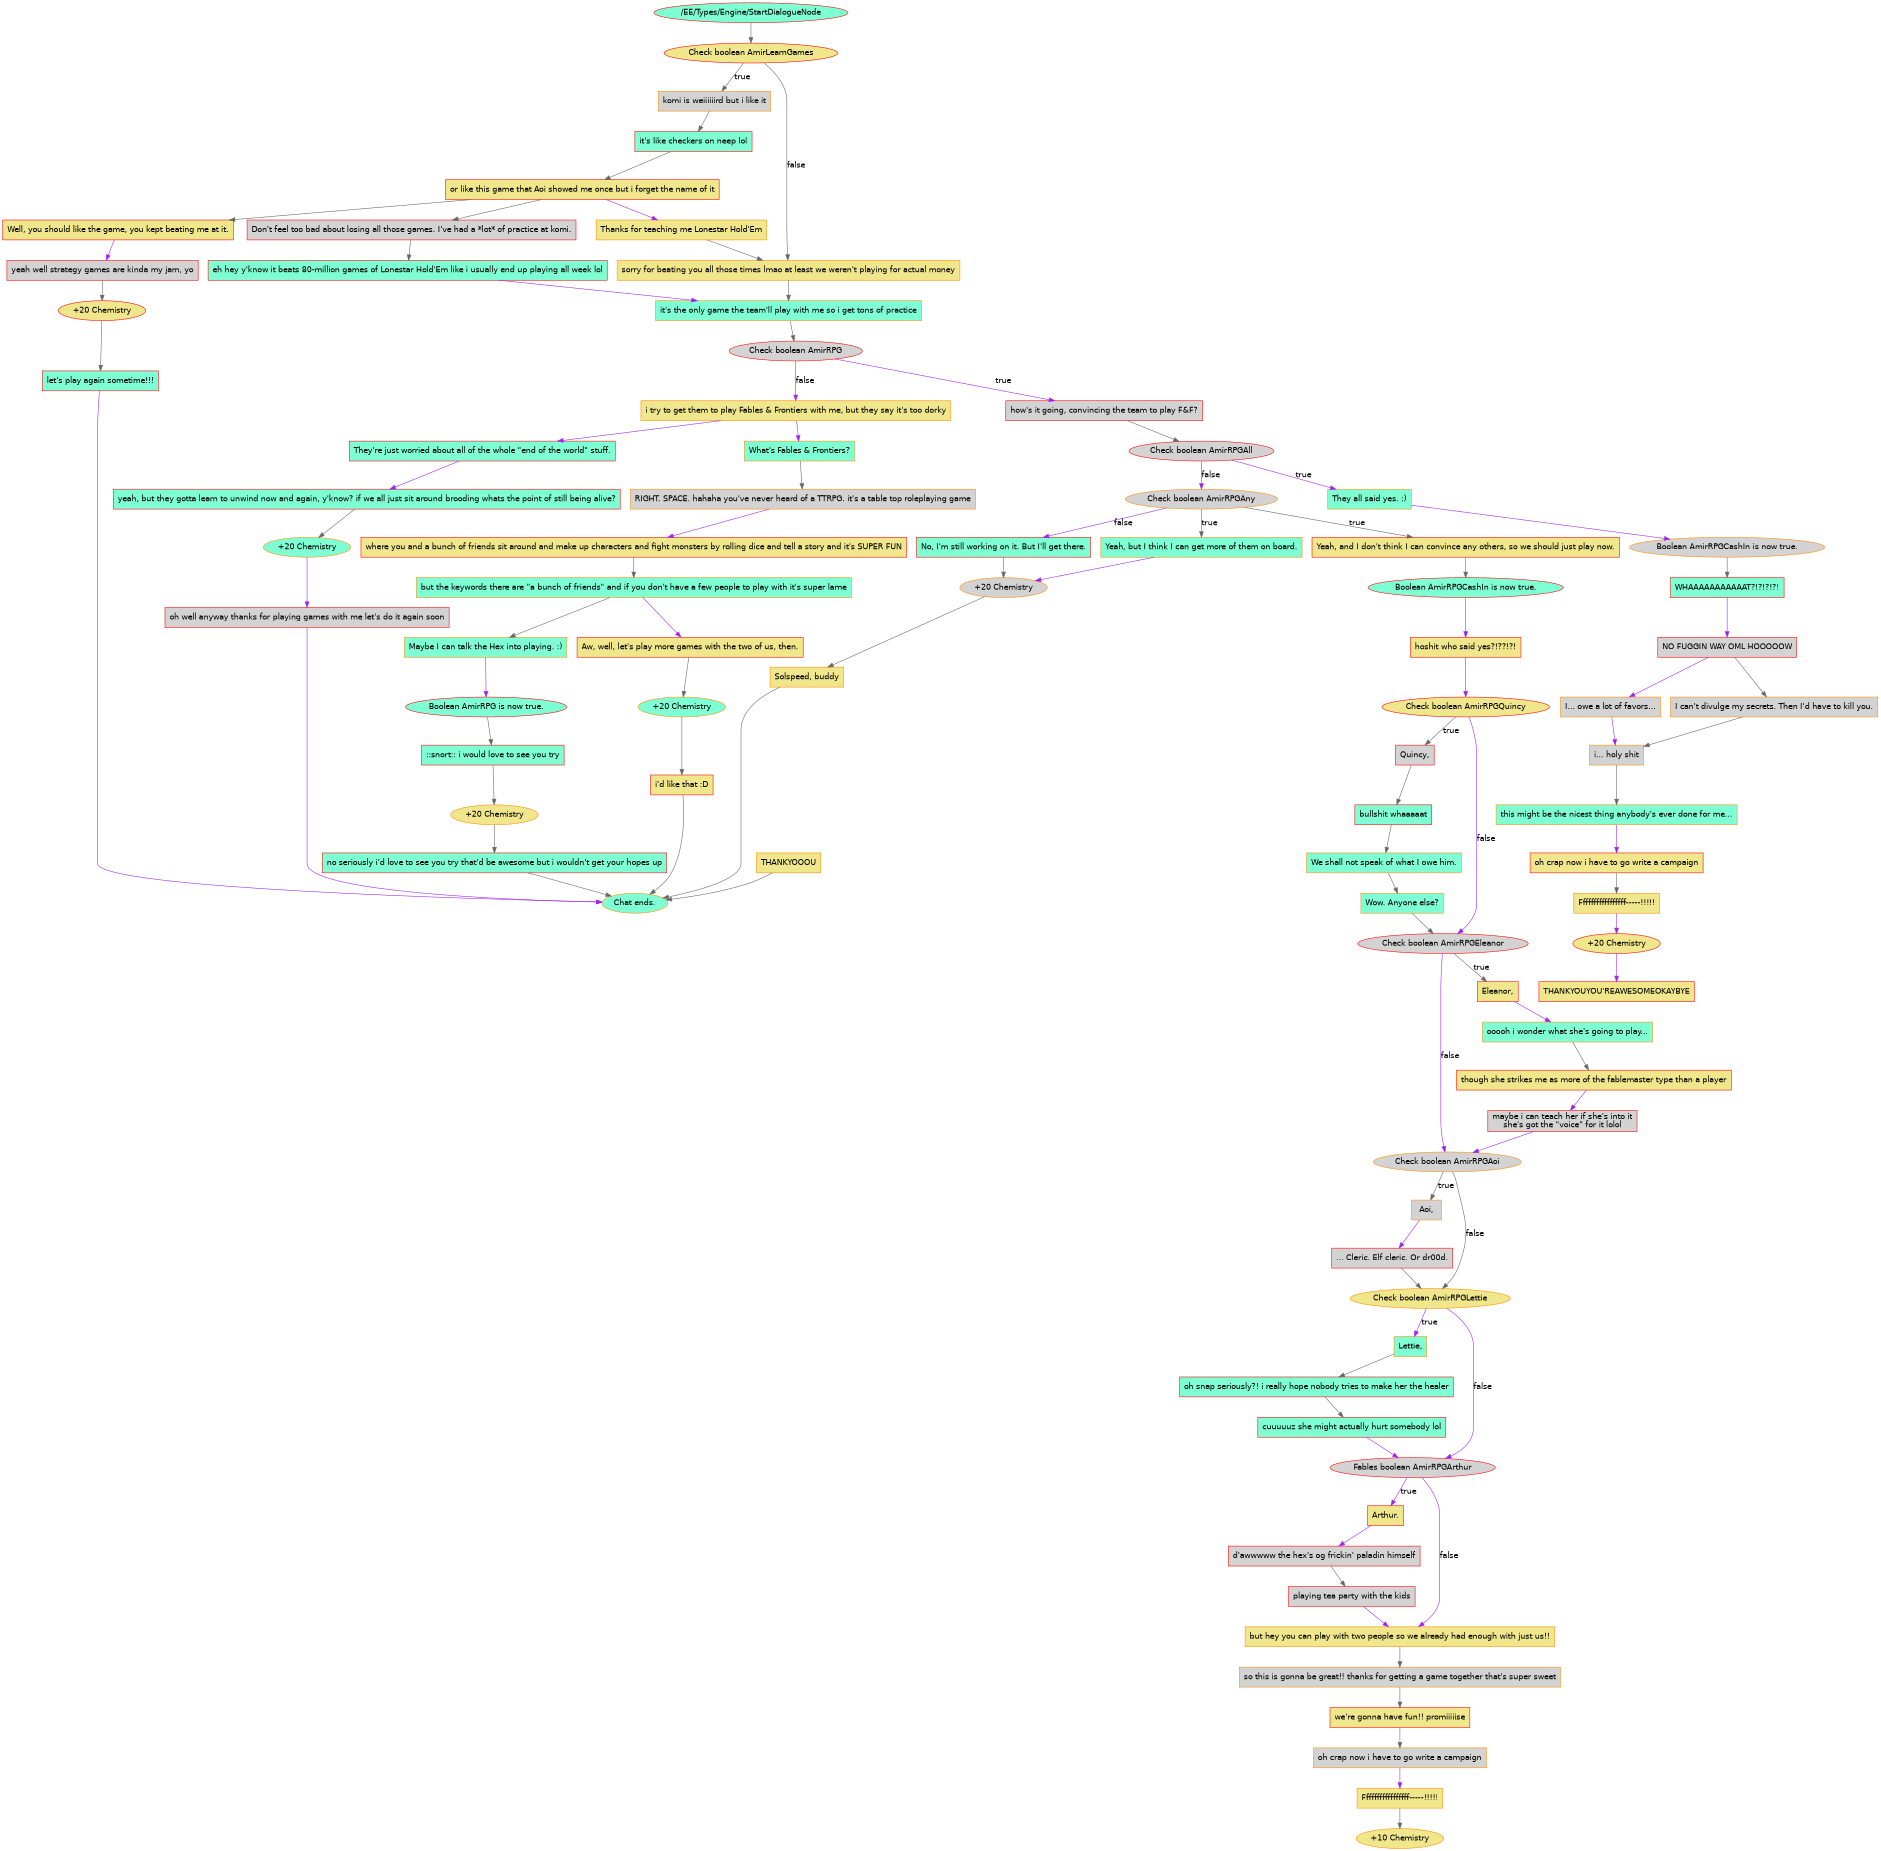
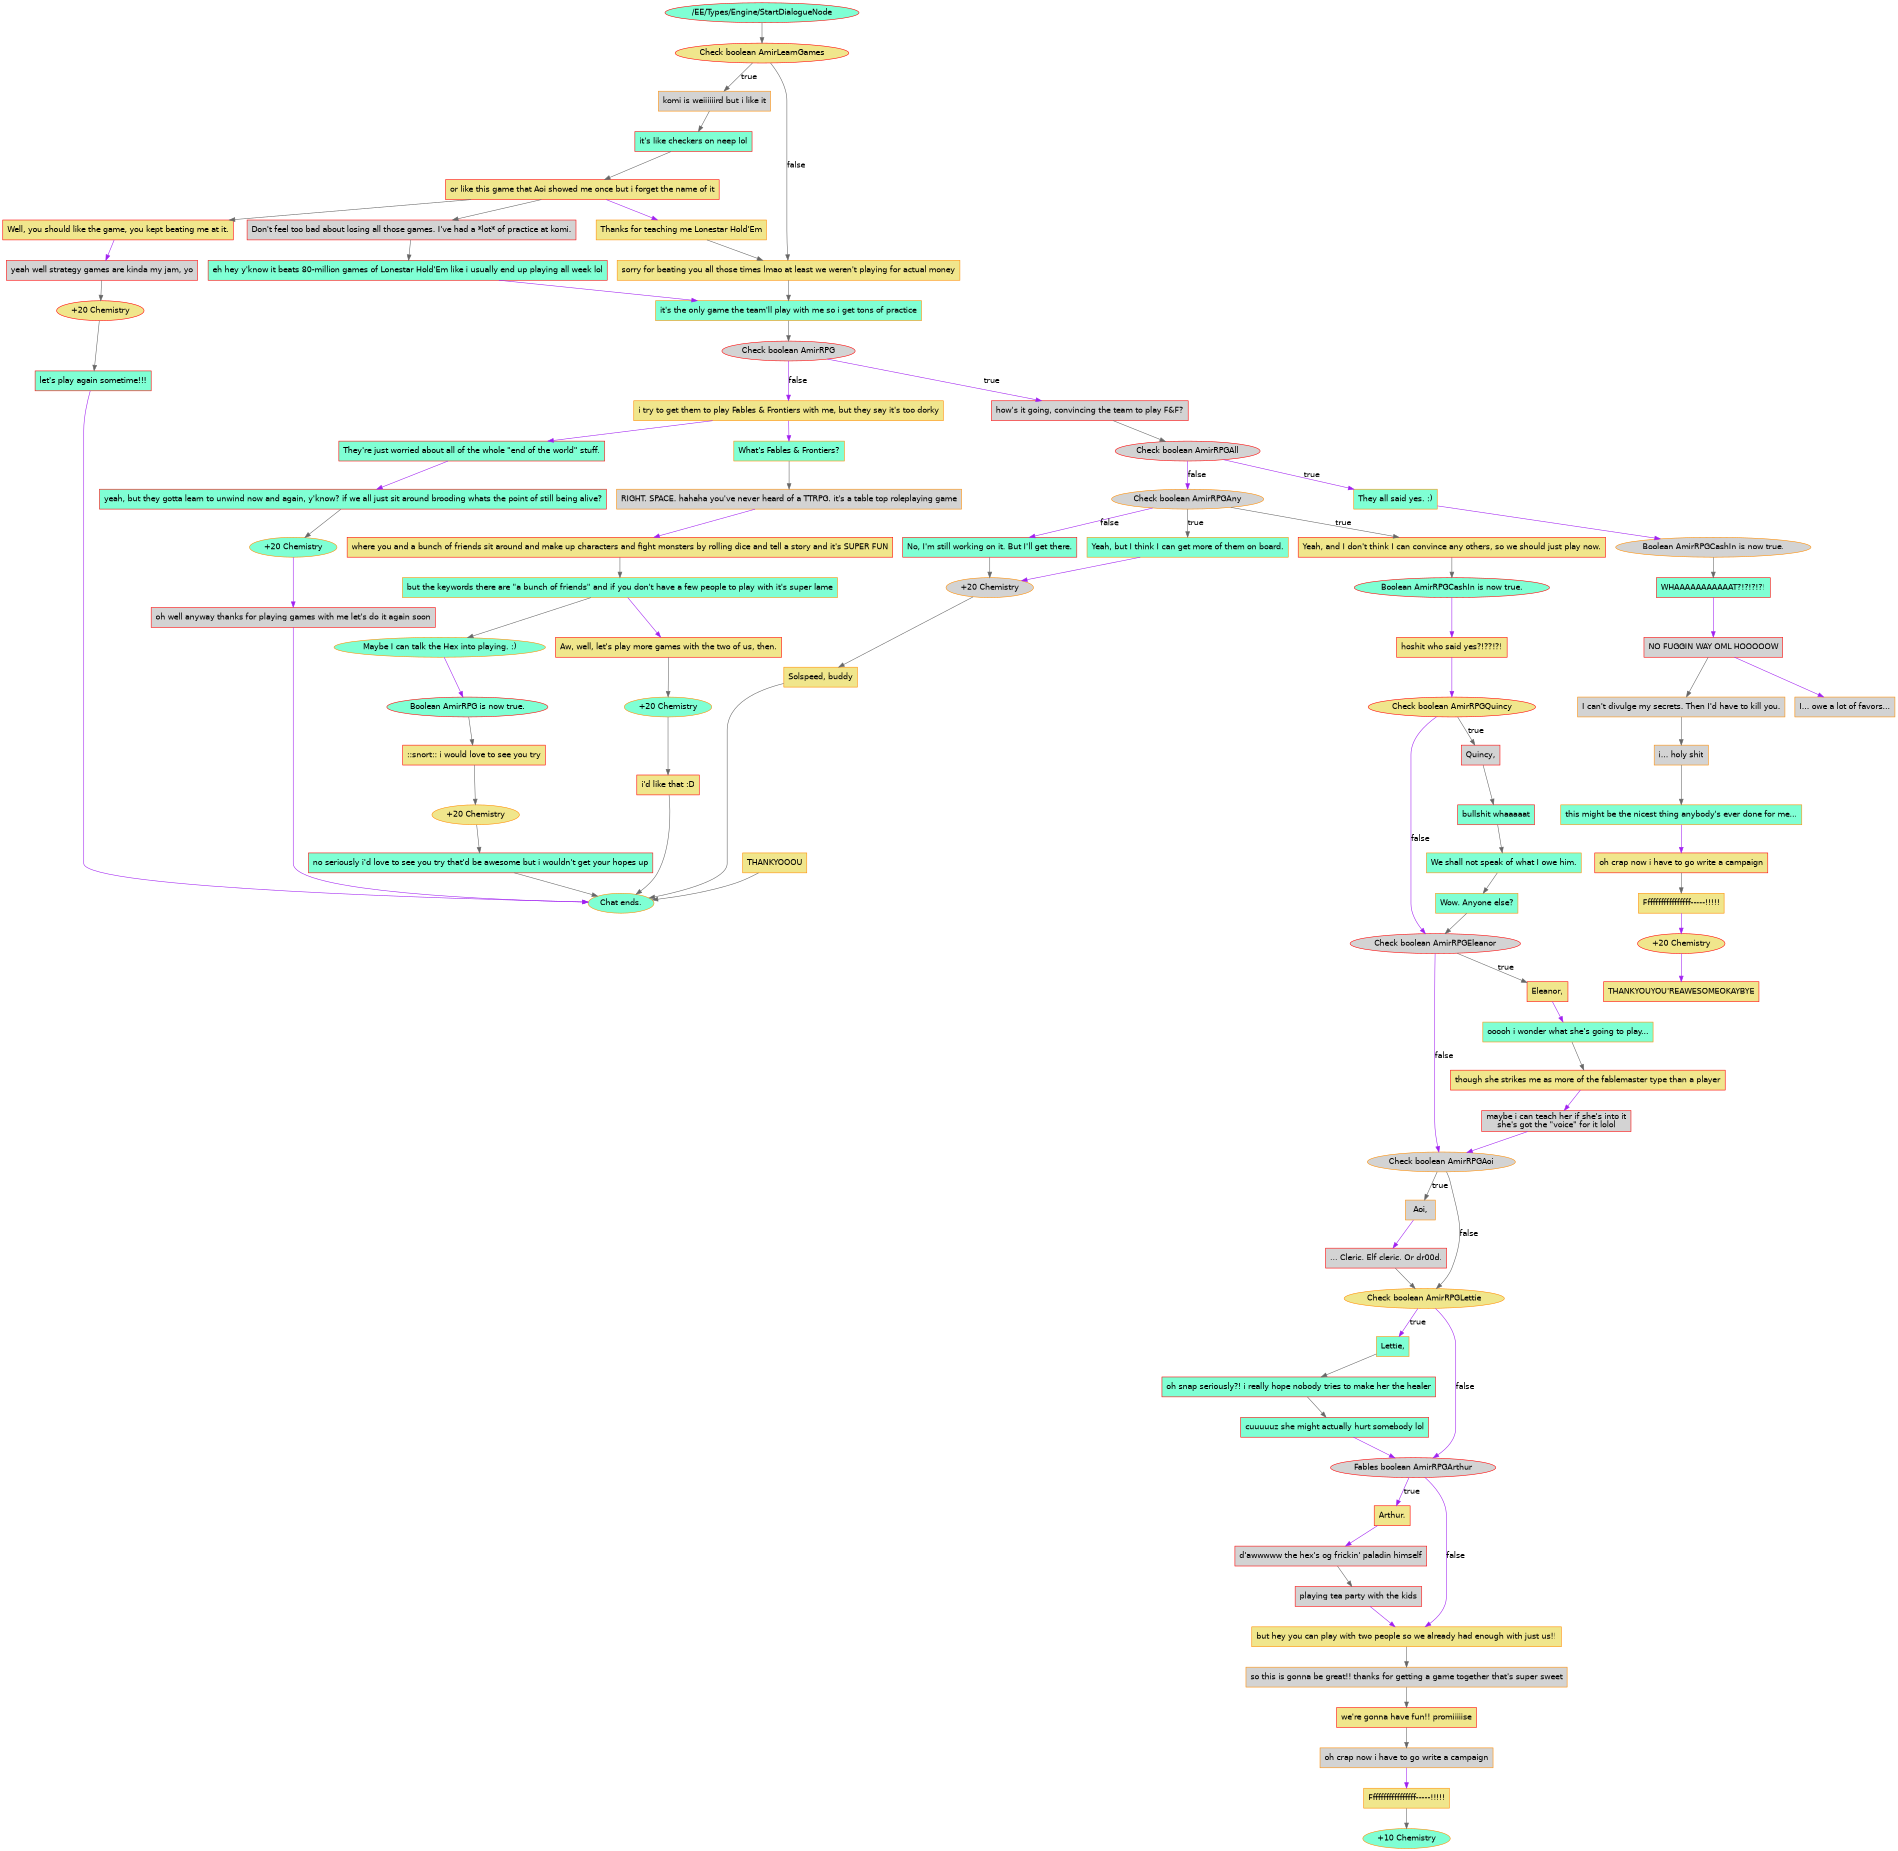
  digraph {
    fontname="DejaVu Sans"
    node [color=red fillcolor=aquamarine fontname="DejaVu Sans" style=filled shape=box]
    edge [color=gray40 fontname="DejaVu Sans"]
    n1 [label="/EE/Types/Engine/StartDialogueNode" shape=""]
    n2 [fillcolor=khaki label="Check boolean AmirLearnGames" shape=""]
    n3 [color=darkorange fillcolor=lightgrey label="komi is weiiiiiird but i like it"]
    n4 [color=darkorange fillcolor=khaki label="sorry for beating you all those times lmao at least we weren't playing for actual money"]
    n5 [label="it's like checkers on neep lol"]
    n6 [color=darkorange label="it's the only game the team'll play with me so i get tons of practice"]
    n7 [fillcolor=khaki label="or like this game that Aoi showed me once but i forget the name of it"]
    n8 [fillcolor=lightgrey label="Check boolean AmirRPG" shape=""]
    n9 [fillcolor=khaki label="Well, you should like the game, you kept beating me at it."]
    n10 [fillcolor=lightgrey label="Don't feel too bad about losing all those games. I've had a *lot* of practice at komi."]
    n11 [color=darkorange fillcolor=khaki label="Thanks for teaching me Lonestar Hold'Em"]
    n12 [fillcolor=lightgrey label="how's it going, convincing the team to play F&F?"]
    n13 [color=darkorange fillcolor=khaki label="i try to get them to play Fables & Frontiers with me, but they say it's too dorky"]
    n14 [fillcolor=lightgrey label="yeah well strategy games are kinda my jam, yo"]
    n15 [label="eh hey y'know it beats 80-million games of Lonestar Hold'Em like i usually end up playing all week lol"]
    n16 [fillcolor=lightgrey label="Check boolean AmirRPGAll" shape=""]
    n17 [color=darkorange label="What's Fables & Frontiers?"]
    n18 [label="They're just worried about all of the whole \"end of the world\" stuff."]
    n19 [fillcolor=khaki label="+20 Chemistry" shape=""]
    n20 [color=darkorange label="They all said yes. :)"]
    n21 [color=darkorange fillcolor=lightgrey label="Check boolean AmirRPGAny" shape=""]
    n22 [color=darkorange fillcolor=lightgrey label="RIGHT. SPACE. hahaha you've never heard of a TTRPG. it's a table top roleplaying game"]
    n23 [label="yeah, but they gotta learn to unwind now and again, y'know? if we all just sit around brooding whats the point of still being alive?"]
    n24 [label="let's play again sometime!!!"]
    n25 [color=darkorange fillcolor=lightgrey label="Boolean AmirRPGCashIn is now true." shape=""]
    n26 [fillcolor=khaki label="Yeah, and I don't think I can convince any others, so we should just play now."]
    n27 [color=darkorange label="Yeah, but I think I can get more of them on board."]
    n28 [label="No, I'm still working on it. But I'll get there."]
    n29 [fillcolor=khaki label="where you and a bunch of friends sit around and make up characters and fight monsters by rolling dice and tell a story and it's SUPER FUN"]
    n30 [color=darkorange label="+20 Chemistry" shape=""]
    "Chat ends." [color=darkorange shape=""]
    n32 [label="WHAAAAAAAAAAAT?!?!?!?!"]
    n33 [label="Boolean AmirRPGCashIn is now true." shape=""]
    n34 [color=darkorange fillcolor=lightgrey label="+20 Chemistry" shape=""]
    n35 [color=darkorange label="but the keywords there are \"a bunch of friends\" and if you don't have a few people to play with it's super lame"]
    n36 [fillcolor=lightgrey label="oh well anyway thanks for playing games with me let's do it again soon"]
    n37 [fillcolor=lightgrey label="NO FUGGIN WAY OML HOOOOOW"]
    n38 [fillcolor=khaki label="hoshit who said yes?!??!?!"]
    n39 [color=darkorange fillcolor=khaki label="Solspeed, buddy"]
    n40 [fillcolor=khaki label="Aw, well, let's play more games with the two of us, then."]
-   n41 [color=darkorange label="Maybe I can talk the Hex into playing. :)"]
+   n41 [color=darkorange label="Maybe I can talk the Hex into playing. :)" shape=ellipse]
    n42 [color=darkorange fillcolor=lightgrey label="I... owe a lot of favors..."]
    n43 [color=darkorange fillcolor=lightgrey label="I can't divulge my secrets. Then I'd have to kill you."]
    n44 [fillcolor=khaki label="Check boolean AmirRPGQuincy" shape=""]
    n45 [color=darkorange label="+20 Chemistry" shape=""]
    n46 [label="Boolean AmirRPG is now true." shape=""]
    n47 [color=darkorange fillcolor=lightgrey label="i... holy shit"]
    n48 [fillcolor=lightgrey label="Quincy,"]
    n49 [fillcolor=lightgrey label="Check boolean AmirRPGEleanor" shape=""]
    n50 [fillcolor=khaki label="i'd like that :D"]
-   n51 [label="::snort:: i would love to see you try"]
+   n51 [fillcolor=khaki label="::snort:: i would love to see you try"]
    n52 [color=darkorange label="this might be the nicest thing anybody's ever done for me..."]
    n53 [label="bullshit whaaaaat"]
    n54 [fillcolor=khaki label="Eleanor,"]
    n55 [color=darkorange fillcolor=lightgrey label="Check boolean AmirRPGAoi" shape=""]
    n56 [color=darkorange fillcolor=khaki label="+20 Chemistry" shape=""]
    n57 [fillcolor=khaki label="oh crap now i have to go write a campaign"]
    n58 [color=darkorange label="We shall not speak of what I owe him."]
    n59 [color=darkorange label="ooooh i wonder what she's going to play..."]
    n60 [color=darkorange fillcolor=lightgrey label="Aoi,"]
    n61 [color=darkorange fillcolor=khaki label="Check boolean AmirRPGLettie" shape=""]
    n62 [label="no seriously i'd love to see you try that'd be awesome but i wouldn't get your hopes up"]
    n63 [color=darkorange fillcolor=khaki label="Fffffffffffffffff-----!!!!!"]
    n64 [color=darkorange label="Wow. Anyone else?"]
    n65 [fillcolor=khaki label="though she strikes me as more of the fablemaster type than a player"]
    n66 [fillcolor=lightgrey label="... Cleric. Elf cleric. Or dr00d."]
    n67 [color=darkorange label="Lettie,"]
    n68 [fillcolor=lightgrey label="Fables boolean AmirRPGArthur" shape=""]
    n69 [fillcolor=khaki label="+20 Chemistry" shape=""]
    n70 [fillcolor=lightgrey label="maybe i can teach her if she's into it\nshe's got the \"voice\" for it lolol"]
    n71 [label="oh snap seriously?! i really hope nobody tries to make her the healer"]
    n72 [fillcolor=khaki label="Arthur."]
    n73 [color=darkorange fillcolor=khaki label="but hey you can play with two people so we already had enough with just us!!"]
    n74 [fillcolor=khaki label="THANKYOUYOU'REAWESOMEOKAYBYE"]
    n75 [label="cuuuuuz she might actually hurt somebody lol"]
    n76 [fillcolor=lightgrey label="d'awwwww the hex's og frickin' paladin himself"]
    n77 [color=darkorange fillcolor=lightgrey label="so this is gonna be great!! thanks for getting a game together that's super sweet"]
    n78 [fillcolor=lightgrey label="playing tea party with the kids"]
    n79 [fillcolor=khaki label="we're gonna have fun!! promiiiiise"]
    n80 [color=darkorange fillcolor=lightgrey label="oh crap now i have to go write a campaign"]
    n81 [color=darkorange fillcolor=khaki label="Fffffffffffffffff-----!!!!!"]
-   n82 [color=darkorange fillcolor=khaki label="+10 Chemistry" shape=""]
+   n82 [color=darkorange label="+10 Chemistry" shape=""]
    n83 [color=darkorange fillcolor=khaki label=THANKYOOOU]
    n1 -> n2
    n2 -> n3 [label=true]
    n2 -> n4 [label=false]
    n3 -> n5
    n4 -> n6
    n5 -> n7
    n6 -> n8
    n7 -> n9
    n7 -> n10
    n7 -> n11 [color=purple]
    n8 -> n12 [color=purple label=true]
    n8 -> n13 [color=purple label=false]
    n9 -> n14 [color=purple]
    n10 -> n15
    n11 -> n4
    n12 -> n16
    n13 -> n17 [color=purple]
    n13 -> n18 [color=purple]
    n14 -> n19
    n15 -> n6 [color=purple]
    n16 -> n20 [color=purple label=true]
    n16 -> n21 [color=purple label=false]
    n17 -> n22
    n18 -> n23 [color=purple]
    n19 -> n24
    n20 -> n25 [color=purple]
    n21 -> n26 [label=true]
    n21 -> n27 [label=true]
    n21 -> n28 [color=purple label=false]
    n22 -> n29 [color=purple]
    n23 -> n30
    n24 -> "Chat ends." [color=purple]
    n25 -> n32
    n26 -> n33
    n27 -> n34 [color=purple]
    n28 -> n34
    n29 -> n35
    n30 -> n36 [color=purple]
    n32 -> n37 [color=purple]
    n33 -> n38 [color=purple]
    n34 -> n39
    n35 -> n40 [color=purple]
    n35 -> n41
    n36 -> "Chat ends." [color=purple]
    n37 -> n42 [color=purple]
    n37 -> n43
    n38 -> n44 [color=purple]
    n39 -> "Chat ends."
    n40 -> n45
    n41 -> n46 [color=purple]
-   n42 -> n47 [color=purple]
    n43 -> n47
    n44 -> n48 [label=true]
    n44 -> n49 [color=purple label=false]
    n45 -> n50
    n46 -> n51
    n47 -> n52
    n48 -> n53
    n49 -> n54 [label=true]
    n49 -> n55 [color=purple label=false]
    n50 -> "Chat ends."
    n51 -> n56
    n52 -> n57 [color=purple]
    n53 -> n58
    n54 -> n59 [color=purple]
    n55 -> n60 [label=true]
    n55 -> n61 [label=false]
    n56 -> n62
    n57 -> n63
    n58 -> n64
    n59 -> n65
    n60 -> n66 [color=purple]
    n61 -> n67 [color=purple label=true]
    n61 -> n68 [color=purple label=false]
    n62 -> "Chat ends."
    n63 -> n69 [color=purple]
    n64 -> n49
    n65 -> n70 [color=purple]
    n66 -> n61
    n67 -> n71
    n68 -> n72 [color=purple label=true]
    n68 -> n73 [color=purple label=false]
    n69 -> n74 [color=purple]
    n70 -> n55 [color=purple]
    n71 -> n75
    n72 -> n76 [color=purple]
    n73 -> n77
    n75 -> n68 [color=purple]
    n76 -> n78
    n77 -> n79
    n78 -> n73 [color=purple]
    n79 -> n80
    n80 -> n81 [color=purple]
    n81 -> n82
    n83 -> "Chat ends."
  }
